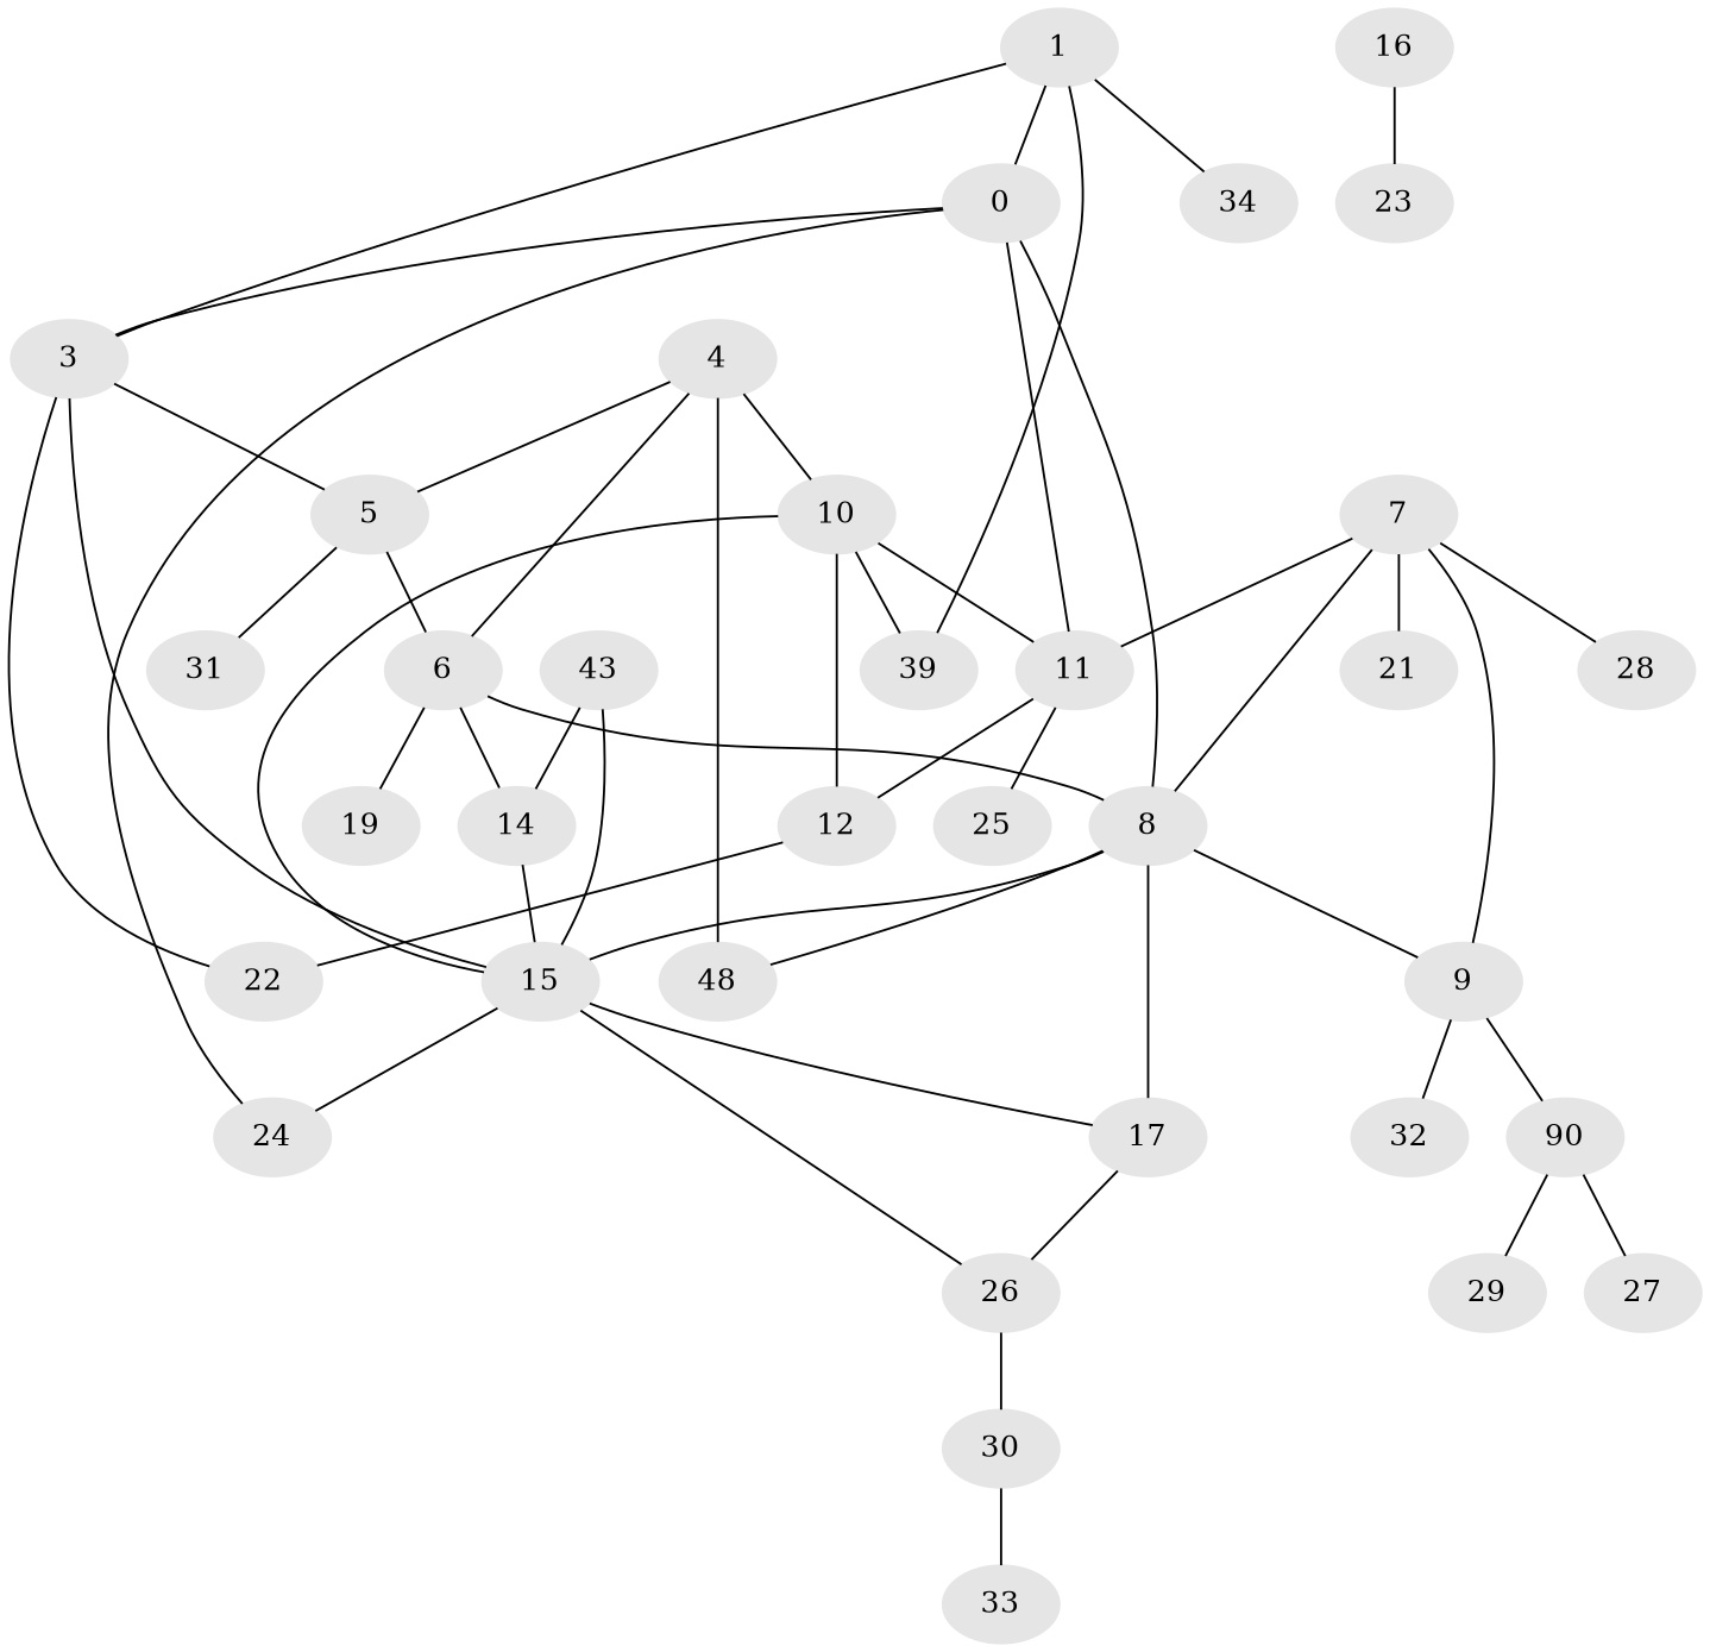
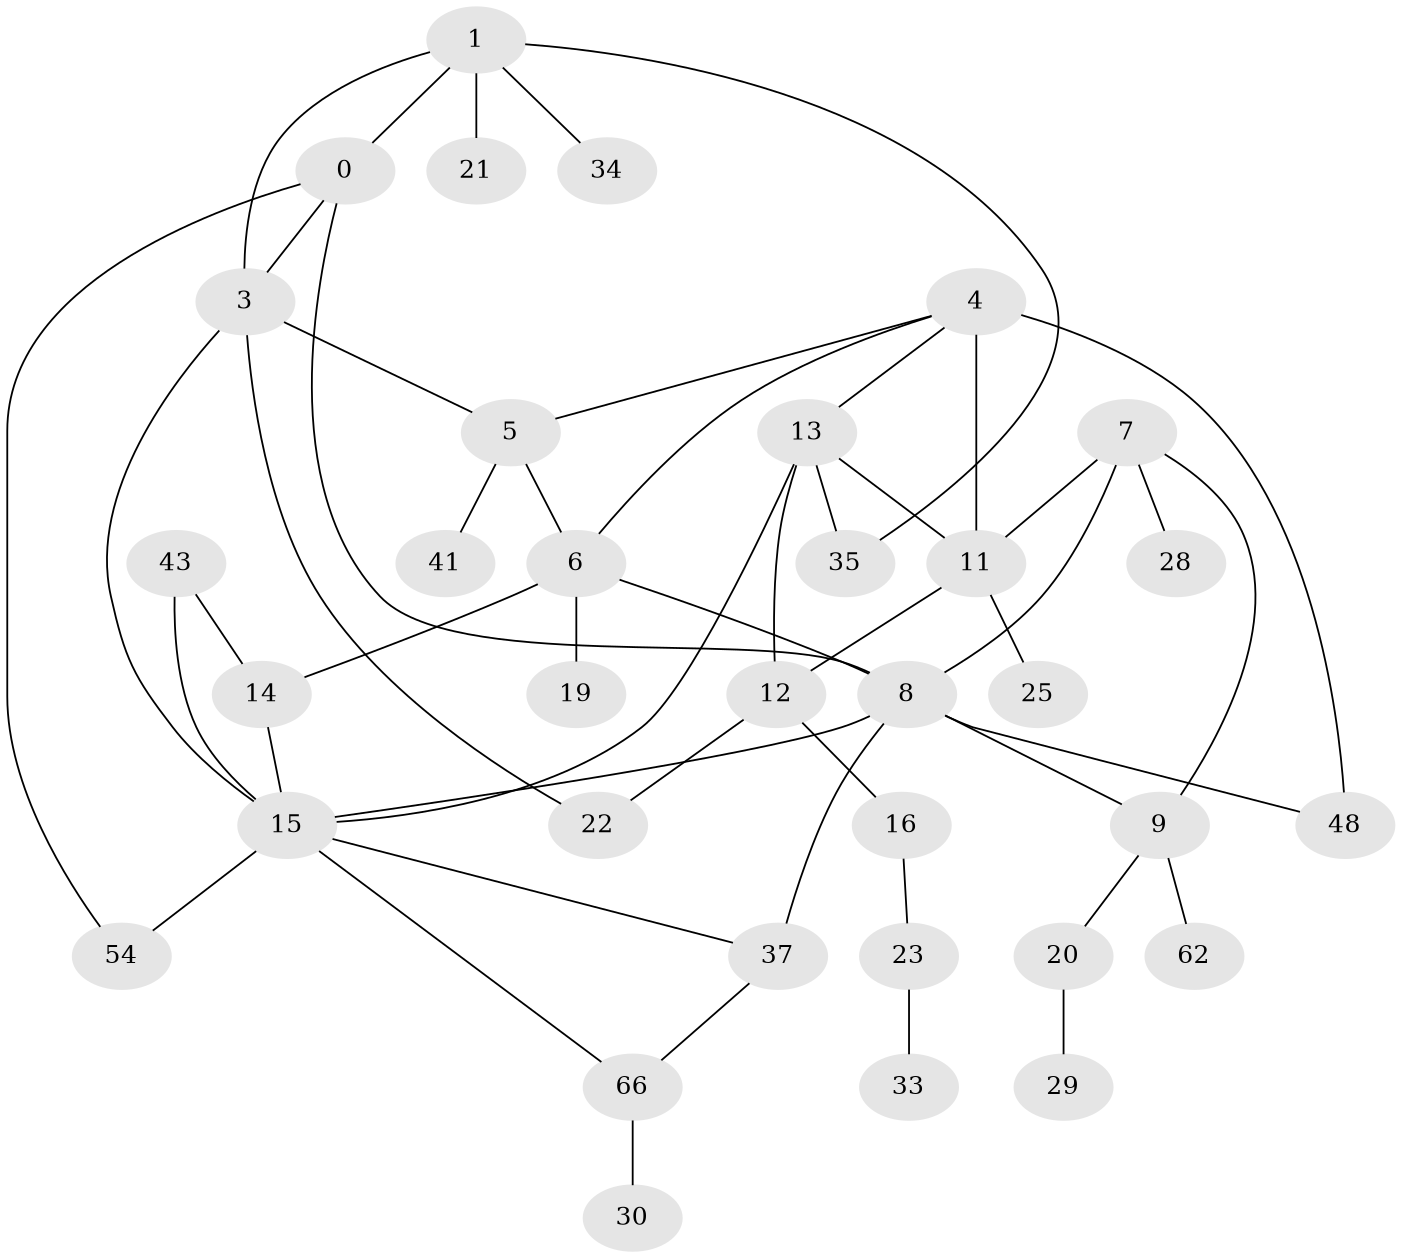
  graph {
    node [color=gray90 style=filled]
    edge [weight=1.0]
    n1 [label=0]
    1
    3
    21
    34
-   35 [label=39]
+   35
    8
    11
-   24
+   24 [label=54]
    5
    15
    22
    n13 [label=48]
    9
-   17
+   17 [label=37]
    12
    25
    6
-   31
-   26
+   31 [label=41]
+   26 [label=66]
    4
-   10
+   10 [label=13]
    14
    19
    7
    28
-   20 [label=90]
-   32
-   27
+   20
+   32 [label=62]
    29
    16
    23
    n33 [label=43]
    30
    33
    n1 -- 3
    n1 -- 8
-   n1 -- 11 [weight=5.0]
+   4 -- 11 [weight=5.0]
    n1 -- 24
    1 -- n1
    1 -- 3
-   7 -- 21
+   1 -- 21
    1 -- 34
    1 -- 35
    3 -- 5
    3 -- 15
    3 -- 22
    8 -- 15
    8 -- n13
    8 -- 9
    8 -- 17 [weight=3.0]
    11 -- 12
    11 -- 25
    5 -- 6
    5 -- 31
    15 -- 24
    15 -- 17
    15 -- 26
    9 -- 20
    9 -- 32
    17 -- 26
    12 -- 22
+   12 -- 16
    6 -- 8
    6 -- 14
    6 -- 19 [weight=2.0]
    26 -- 30
    4 -- 5
    4 -- n13 [weight=4.0]
    4 -- 6
    4 -- 10
    10 -- 35
    10 -- 11
    10 -- 15
    10 -- 12
    14 -- 15
    7 -- 8
    7 -- 11
    7 -- 9
    7 -- 28
-   20 -- 27
    20 -- 29
    16 -- 23
    n33 -- 15
    n33 -- 14
-   30 -- 33
+   23 -- 33
  }
